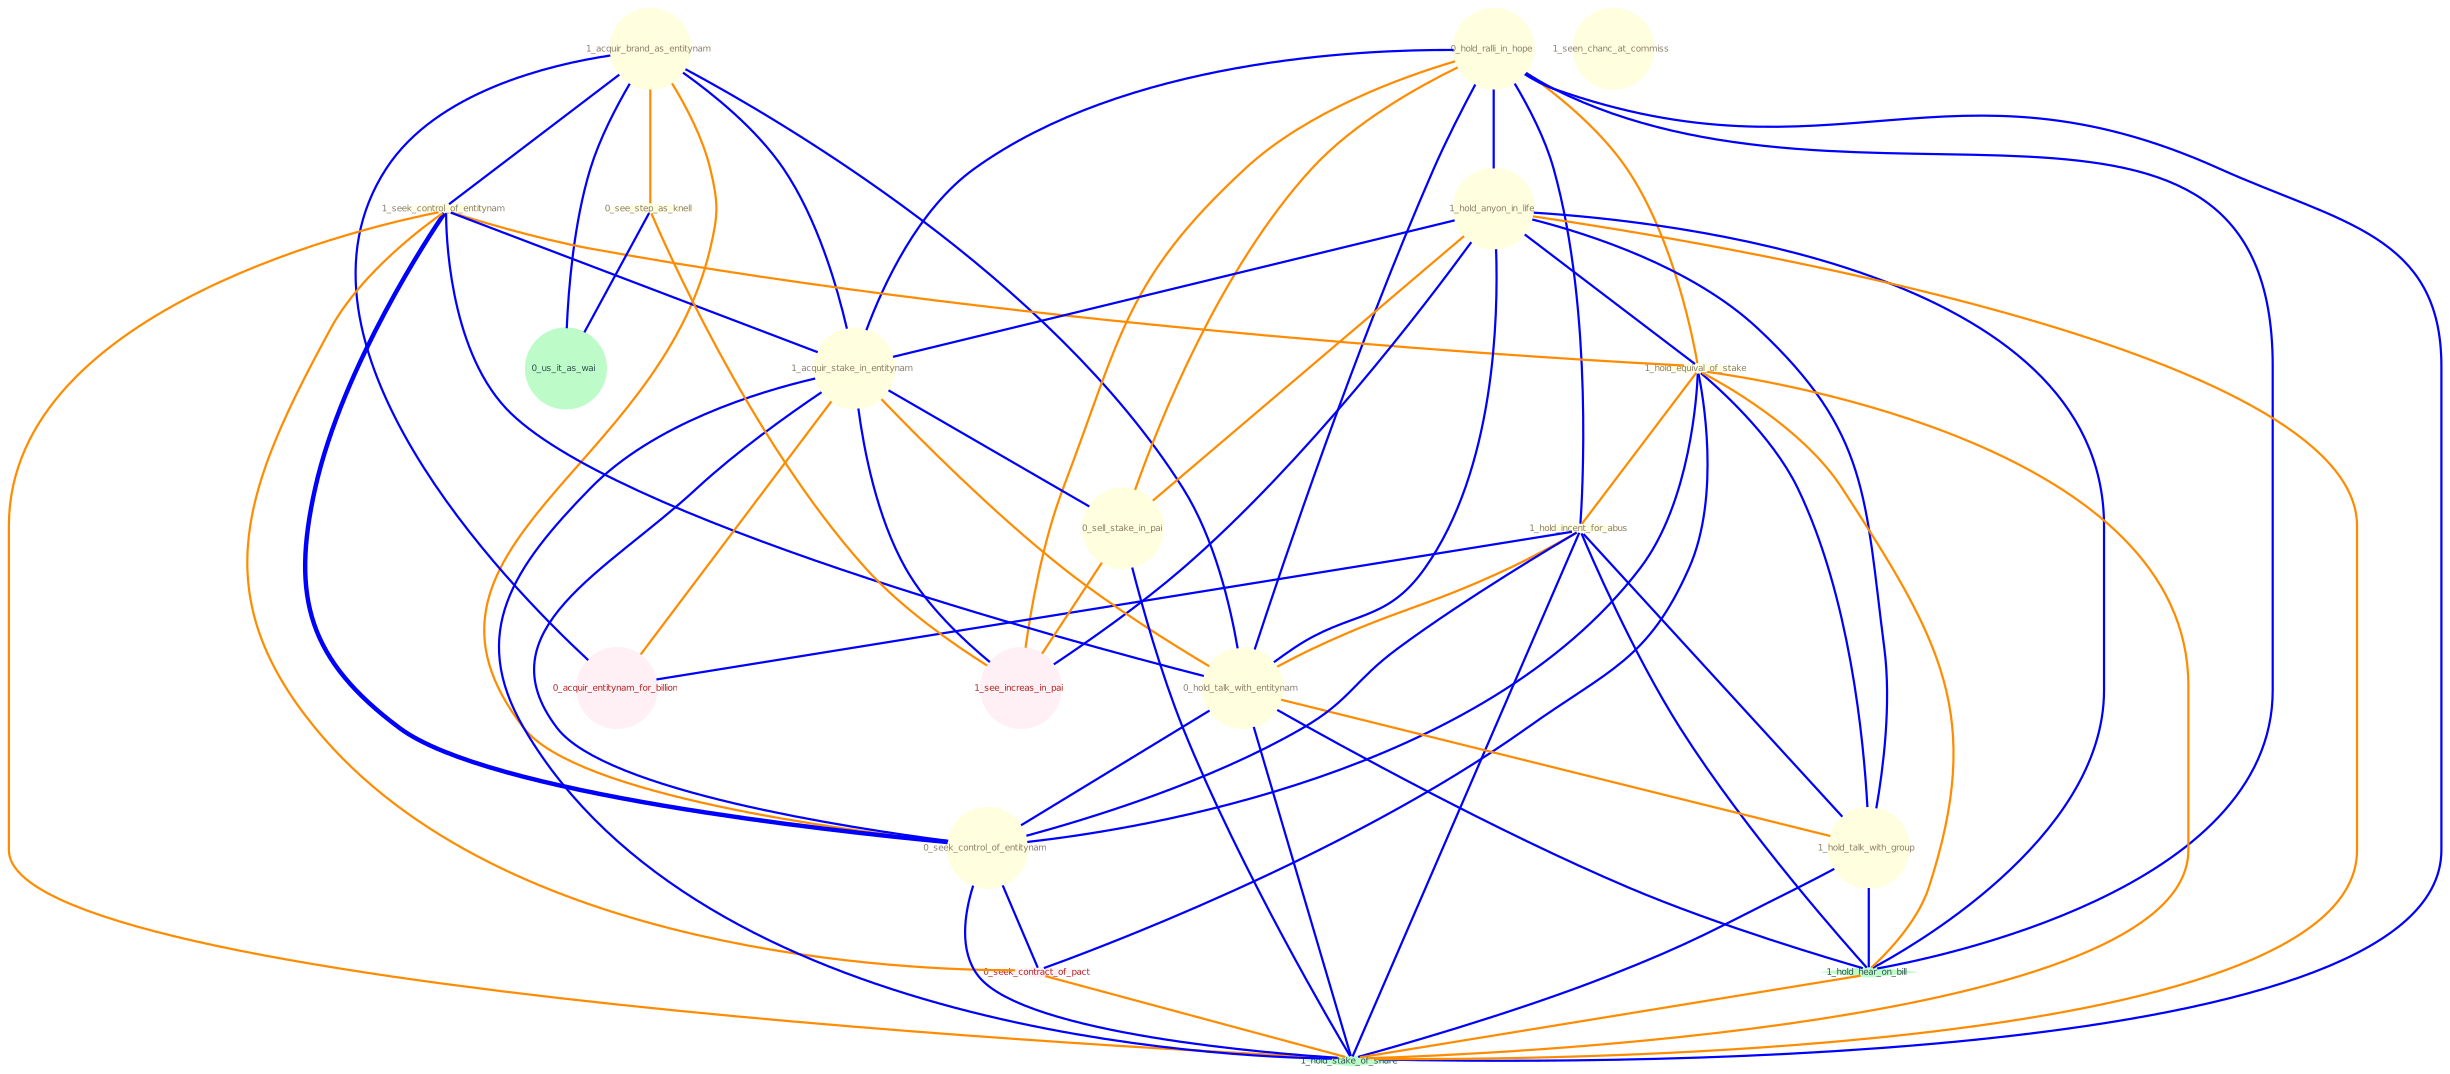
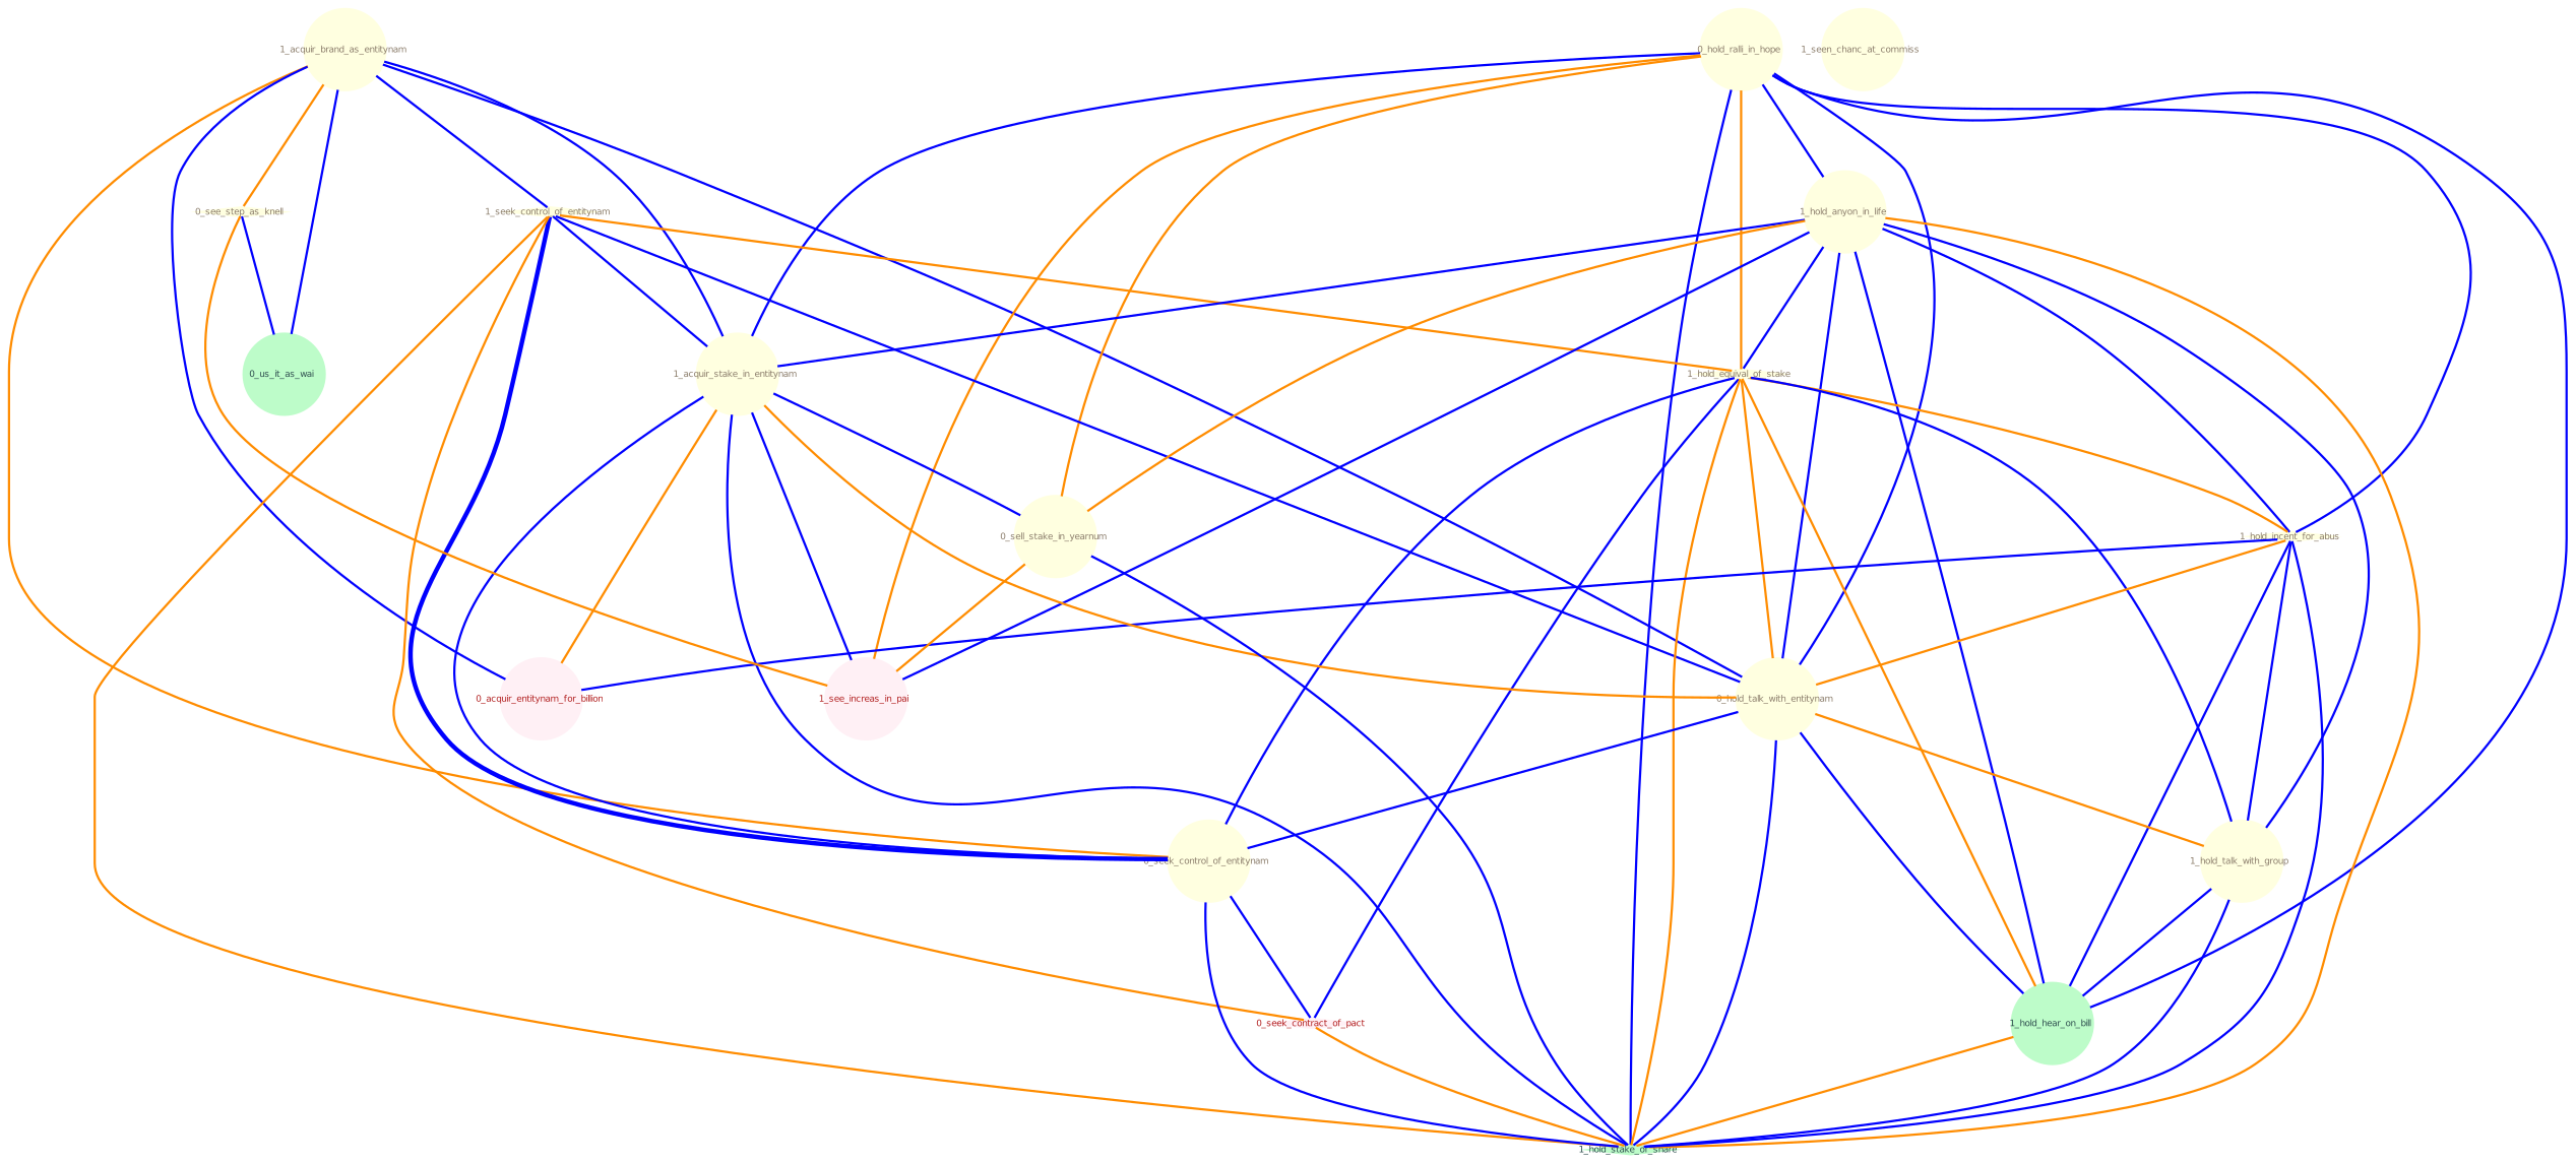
  graph {
    fontname="DejaVu Sans"
    node [color="#ffffe0" fixedsize=true fontcolor="#8b7d6b" fontname="DejaVu Sans" fontsize=4 shape=circle style=filled]
    edge [color=blue fontname="DejaVu Sans" w=1]
    "1_acquir_brand_as_entitynam " [height=.06 width=.5]
    "0_hold_ralli_in_hope " [height=.06 width=.5]
    "1_seek_control_of_entitynam " [height=.06 shape=diamond width=.5]
    "1_hold_anyon_in_life " [height=.06 width=.5]
    "1_hold_equival_of_stake " [height=.06 shape=diamond width=.5]
    "1_hold_incent_for_abus " [height=.06 shape=diamond width=.5]
    "1_acquir_stake_in_entitynam " [height=.06 width=.5]
-   "0_sell_stake_in_yearnum " [height=.06 width=.5 label="0_sell_stake_in_pai"]
+   "0_sell_stake_in_yearnum " [height=.06 width=.5]
    "0_hold_talk_with_entitynam " [height=.06 width=.5]
    "0_see_step_as_knell " [height=.06 shape=diamond width=.5]
    "1_seen_chanc_at_commiss " [height=.06 width=.5]
    "0_seek_control_of_entitynam " [height=.06 width=.5]
    "1_hold_talk_with_group " [height=.06 width=.5]
    "0_seek_contract_of_pact " [color="#fff0f5" fontcolor="#b22222" height=.06 shape=diamond width=.5]
    "0_acquir_entitynam_for_billion " [color="#fff0f5" fontcolor="#b22222" height=.06 width=.5]
    "1_see_increas_in_pai " [color="#fff0f5" fontcolor="#b22222" height=.06 width=.5]
    "0_us_it_as_wai " [color="#BDFCC9" fontcolor="#2f4f4f" height=.06 width=.5]
-   "1_hold_hear_on_bill " [color="#BDFCC9" fontcolor="#2f4f4f" height=.06 shape=diamond width=.5]
+   "1_hold_hear_on_bill " [color="#BDFCC9" fontcolor="#2f4f4f" height=.06 width=.5]
    "1_hold_stake_of_share " [color="#BDFCC9" fontcolor="#2f4f4f" height=.06 shape=diamond width=.5]
    subgraph sub_1 {
      "1_acquir_brand_as_entitynam "
      "0_hold_ralli_in_hope "
      "1_seek_control_of_entitynam "
      "1_hold_anyon_in_life "
      "1_hold_equival_of_stake "
      "1_hold_incent_for_abus "
      "1_acquir_stake_in_entitynam "
      "0_sell_stake_in_yearnum "
      "0_hold_talk_with_entitynam "
      "0_see_step_as_knell "
      "1_seen_chanc_at_commiss "
      "0_seek_control_of_entitynam "
      "1_hold_talk_with_group "
    }
    subgraph sub_2 {
      "0_seek_contract_of_pact "
      "0_acquir_entitynam_for_billion "
      "1_see_increas_in_pai "
    }
    "1_acquir_brand_as_entitynam " -- "1_seek_control_of_entitynam "
    "1_acquir_brand_as_entitynam " -- "1_acquir_stake_in_entitynam " [w=2]
    "1_acquir_brand_as_entitynam " -- "0_hold_talk_with_entitynam "
    "1_acquir_brand_as_entitynam " -- "0_see_step_as_knell " [color=darkorange]
    "1_acquir_brand_as_entitynam " -- "0_seek_control_of_entitynam " [color=darkorange]
    "1_acquir_brand_as_entitynam " -- "0_acquir_entitynam_for_billion "
    "1_acquir_brand_as_entitynam " -- "0_us_it_as_wai "
    "0_hold_ralli_in_hope " -- "1_hold_anyon_in_life " [w=2]
    "0_hold_ralli_in_hope " -- "1_hold_equival_of_stake " [color=darkorange]
    "0_hold_ralli_in_hope " -- "1_hold_incent_for_abus "
    "0_hold_ralli_in_hope " -- "1_acquir_stake_in_entitynam "
    "0_hold_ralli_in_hope " -- "0_sell_stake_in_yearnum " [color=darkorange]
    "0_hold_ralli_in_hope " -- "0_hold_talk_with_entitynam "
    "0_hold_ralli_in_hope " -- "1_see_increas_in_pai " [color=darkorange]
    "0_hold_ralli_in_hope " -- "1_hold_hear_on_bill "
    "0_hold_ralli_in_hope " -- "1_hold_stake_of_share "
    "1_seek_control_of_entitynam " -- "1_hold_equival_of_stake " [color=darkorange]
    "1_seek_control_of_entitynam " -- "1_acquir_stake_in_entitynam "
    "1_seek_control_of_entitynam " -- "0_hold_talk_with_entitynam "
    "1_seek_control_of_entitynam " -- "0_seek_control_of_entitynam " [style=bold w=4]
    "1_seek_control_of_entitynam " -- "0_seek_contract_of_pact " [color=darkorange w=2]
    "1_seek_control_of_entitynam " -- "1_hold_stake_of_share " [color=darkorange]
    "1_hold_anyon_in_life " -- "1_hold_equival_of_stake "
-   "0_seek_control_of_entitynam " -- "1_hold_incent_for_abus "
+   "1_hold_anyon_in_life " -- "1_hold_incent_for_abus "
    "1_hold_anyon_in_life " -- "1_acquir_stake_in_entitynam "
    "1_hold_anyon_in_life " -- "0_sell_stake_in_yearnum " [color=darkorange]
    "1_hold_anyon_in_life " -- "0_hold_talk_with_entitynam "
    "1_hold_anyon_in_life " -- "1_hold_talk_with_group "
    "1_hold_anyon_in_life " -- "1_see_increas_in_pai "
    "1_hold_anyon_in_life " -- "1_hold_hear_on_bill "
    "1_hold_anyon_in_life " -- "1_hold_stake_of_share " [color=darkorange]
    "1_hold_equival_of_stake " -- "1_hold_incent_for_abus " [color=darkorange]
+   "1_hold_equival_of_stake " -- "0_hold_talk_with_entitynam " [color=darkorange]
    "1_hold_equival_of_stake " -- "0_seek_control_of_entitynam "
    "1_hold_equival_of_stake " -- "1_hold_talk_with_group "
    "1_hold_equival_of_stake " -- "0_seek_contract_of_pact "
    "1_hold_equival_of_stake " -- "1_hold_hear_on_bill " [color=darkorange]
    "1_hold_equival_of_stake " -- "1_hold_stake_of_share " [color=darkorange w=2]
    "1_hold_incent_for_abus " -- "0_hold_talk_with_entitynam " [color=darkorange]
    "1_hold_incent_for_abus " -- "1_hold_talk_with_group "
    "1_hold_incent_for_abus " -- "0_acquir_entitynam_for_billion "
    "1_hold_incent_for_abus " -- "1_hold_hear_on_bill "
    "1_hold_incent_for_abus " -- "1_hold_stake_of_share "
    "1_acquir_stake_in_entitynam " -- "0_sell_stake_in_yearnum " [w=2]
    "1_acquir_stake_in_entitynam " -- "0_hold_talk_with_entitynam " [color=darkorange]
    "1_acquir_stake_in_entitynam " -- "0_seek_control_of_entitynam "
    "1_acquir_stake_in_entitynam " -- "0_acquir_entitynam_for_billion " [color=darkorange]
    "1_acquir_stake_in_entitynam " -- "1_see_increas_in_pai "
    "1_acquir_stake_in_entitynam " -- "1_hold_stake_of_share "
    "0_sell_stake_in_yearnum " -- "1_see_increas_in_pai " [color=darkorange]
    "0_sell_stake_in_yearnum " -- "1_hold_stake_of_share "
    "0_hold_talk_with_entitynam " -- "0_seek_control_of_entitynam "
    "0_hold_talk_with_entitynam " -- "1_hold_talk_with_group " [color=darkorange w=3]
    "0_hold_talk_with_entitynam " -- "1_hold_hear_on_bill "
    "0_hold_talk_with_entitynam " -- "1_hold_stake_of_share "
    "0_see_step_as_knell " -- "1_see_increas_in_pai " [color=darkorange]
    "0_see_step_as_knell " -- "0_us_it_as_wai "
    "0_seek_control_of_entitynam " -- "0_seek_contract_of_pact " [w=2]
    "0_seek_control_of_entitynam " -- "1_hold_stake_of_share "
    "1_hold_talk_with_group " -- "1_hold_hear_on_bill "
    "1_hold_talk_with_group " -- "1_hold_stake_of_share "
    "0_seek_contract_of_pact " -- "1_hold_stake_of_share " [color=darkorange]
    "1_hold_hear_on_bill " -- "1_hold_stake_of_share " [color=darkorange]
  }
